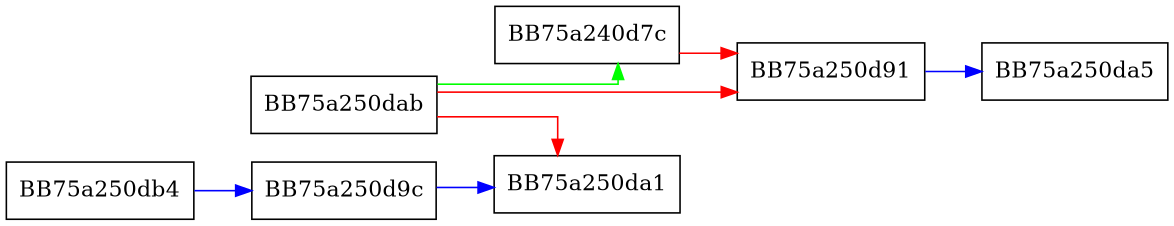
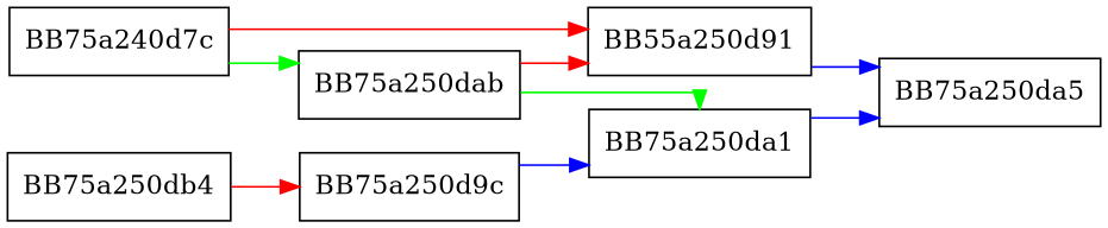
  digraph {
    rankdir=LR
    splines=ortho
    node [shape=box]
    edge [color=blue]
    n1 [label=BB75a240d7c]
    BB75a250dab
-   BB75a250d91
+   BB75a250d91 [label=BB55a250d91]
    BB75a250da1
    BB75a250da5
    BB75a250db4
    BB75a250d9c
-   BB75a250dab -> n1 [color=green]
+   n1 -> BB75a250dab [color=green]
    n1 -> BB75a250d91 [color=red]
    BB75a250dab -> BB75a250d91 [color=red]
-   BB75a250dab -> BB75a250da1 [color=red]
+   BB75a250dab -> BB75a250da1 [color=green]
    BB75a250d91 -> BB75a250da5
-   BB75a250db4 -> BB75a250d9c
+   BB75a250da1 -> BB75a250da5
+   BB75a250db4 -> BB75a250d9c [color=red]
    BB75a250d9c -> BB75a250da1
  }
